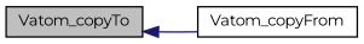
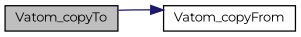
  digraph {
    rankdir=LR
    fontname=Montserrat
    node [color=black fontname=Montserrat fontsize=10 shape=record style=filled]
    n1 [fillcolor=grey75 fontcolor=black height=0.2 label=Vatom_copyTo width=0.4]
    n2 [fillcolor=white height=0.2 label=Vatom_copyFrom width=0.4]
-   n1 -> n2 [color=midnightblue dir=back fontname=Montserrat fontsize=10 labelfontname=FreeSans labelfontsize=10 style=solid]
+   n2 -> n1 [color=midnightblue dir=back fontname=Montserrat fontsize=10 labelfontname=FreeSans labelfontsize=10 style=solid]
  }
